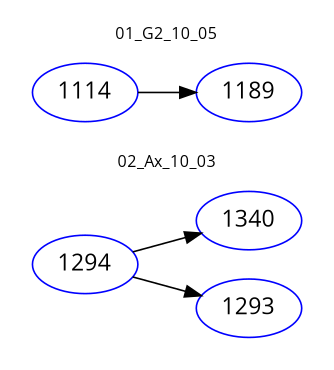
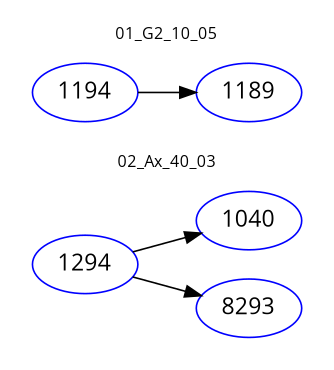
  digraph {
    fontname="Open Sans"
    rankdir=LR
    node [color=blue fontname="Open Sans"]
    edge [color=black fontname="Open Sans"]
    n1 [label=1294]
-   n2 [label=1293]
-   n3 [label=1340]
-   n4 [label=1114]
+   n2 [label=8293]
+   n3 [label=1040]
+   n4 [label=1194]
    n5 [label=1189]
    subgraph cluster_1 {
      color=white
      fontsize=10
-     label="02_Ax_10_03"
+     label="02_Ax_40_03"
      n1
      n2
      n3
    }
    subgraph cluster_2 {
      color=white
      fontsize=10
      label="01_G2_10_05"
      n4
      n5
    }
    n1 -> n2
    n1 -> n3
    n4 -> n5
  }
